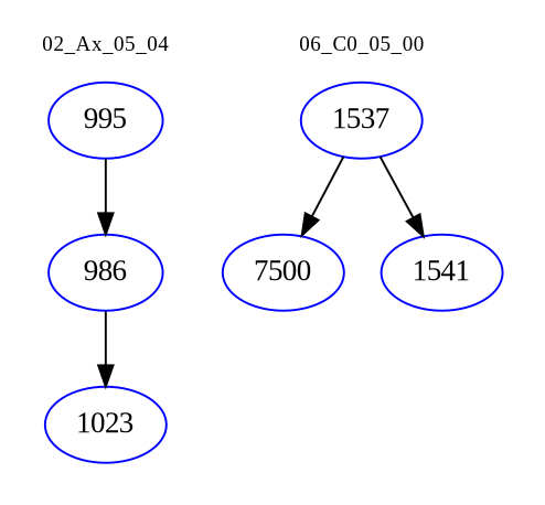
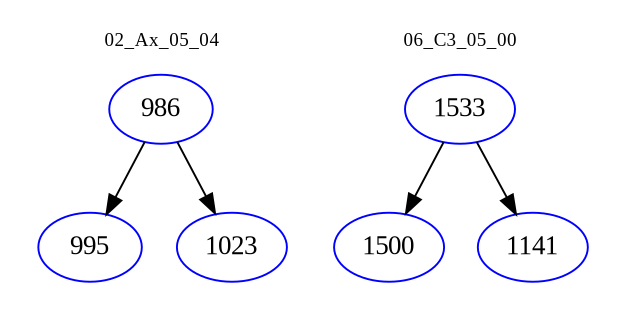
  digraph {
    fontname="Liberation Serif"
    node [color=blue fontname="Liberation Serif"]
    edge [color=black fontname="Liberation Serif"]
    n1 [label=995]
    n2 [label=986]
    n3 [label=1023]
-   n4 [label=1537]
-   n5 [label=7500]
-   n6 [label=1541]
+   n4 [label=1533]
+   n5 [label=1500]
+   n6 [label=1141]
    subgraph cluster_1 {
      color=white
      fontsize=10
      label="02_Ax_05_04"
      n1
      n2
      n3
    }
    subgraph cluster_2 {
      color=white
      fontsize=10
-     label="06_C0_05_00"
+     label="06_C3_05_00"
      n4
      n5
      n6
    }
-   n1 -> n2
+   n2 -> n1
    n2 -> n3
    n4 -> n5
    n4 -> n6
  }
